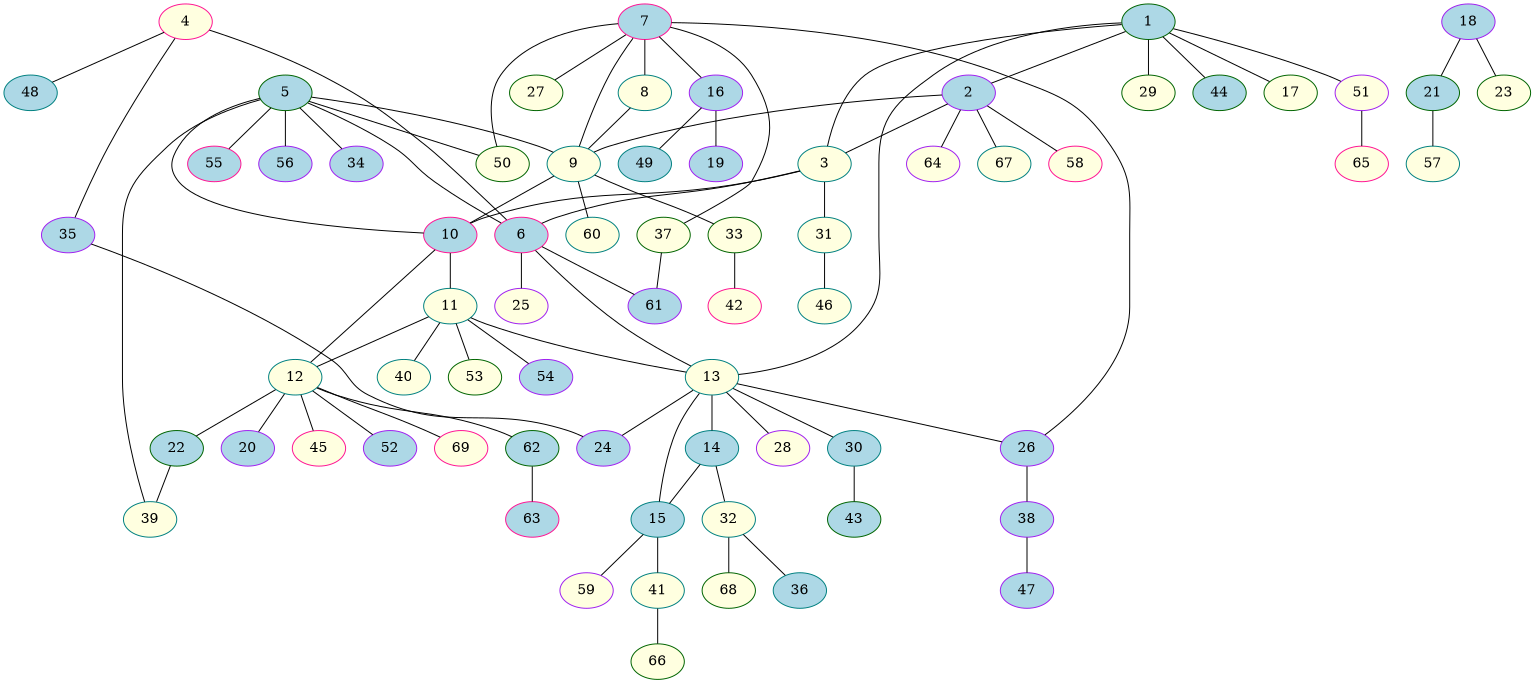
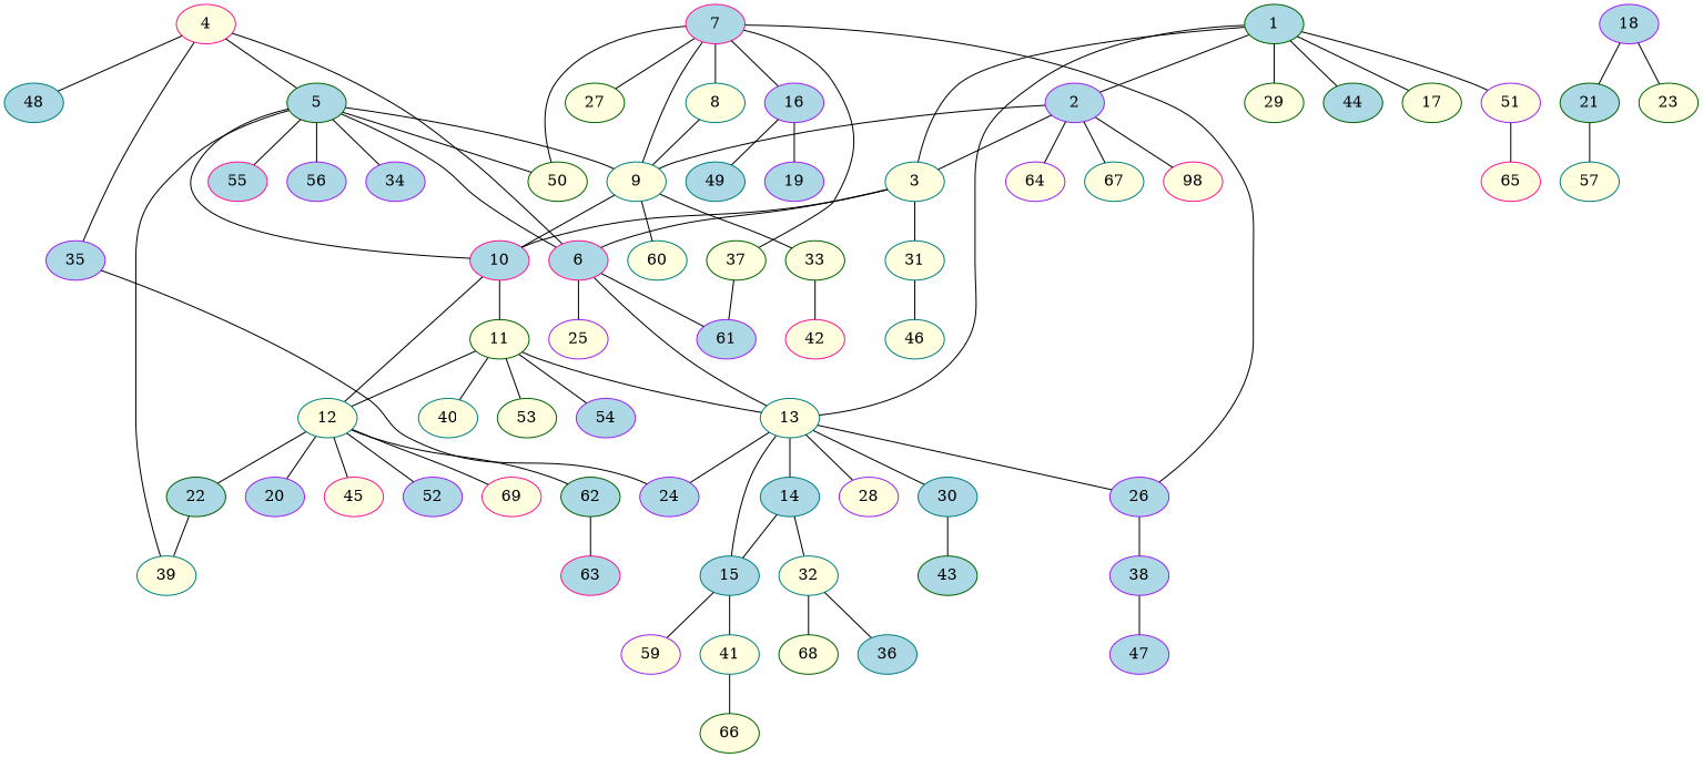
  graph {
    node [color=purple fillcolor=lightyellow style=filled]
    1 [color=darkgreen fillcolor=lightblue]
    2 [fillcolor=lightblue]
    3 [color=teal]
    13 [color=teal]
    17 [color=darkgreen]
    29 [color=darkgreen]
    44 [color=darkgreen fillcolor=lightblue]
    51
    9 [color=teal]
-   58 [color=deeppink]
+   58 [color=deeppink label=98]
    64
    67 [color=teal]
    6 [color=deeppink fillcolor=lightblue]
    10 [color=deeppink fillcolor=lightblue]
    31 [color=teal]
    24 [fillcolor=lightblue]
    26 [fillcolor=lightblue]
    14 [color=teal fillcolor=lightblue]
    15 [color=teal fillcolor=lightblue]
    28
    30 [color=teal fillcolor=lightblue]
    65 [color=deeppink]
    33 [color=darkgreen]
    60 [color=teal]
    25
    61 [fillcolor=lightblue]
-   11 [color=teal]
+   11 [color=darkgreen]
    12 [color=teal]
    46 [color=teal]
    4 [color=deeppink]
    5 [color=darkgreen fillcolor=lightblue]
    35 [fillcolor=lightblue]
    48 [color=teal fillcolor=lightblue]
    34 [fillcolor=lightblue]
    39 [color=teal]
    50 [color=darkgreen]
    55 [color=deeppink fillcolor=lightblue]
    56 [fillcolor=lightblue]
    18 [fillcolor=lightblue]
    21 [color=darkgreen fillcolor=lightblue]
    23 [color=darkgreen]
    7 [color=deeppink fillcolor=lightblue]
    8 [color=teal]
    16 [fillcolor=lightblue]
    27 [color=darkgreen]
    37 [color=darkgreen]
    19 [fillcolor=lightblue]
    49 [color=teal fillcolor=lightblue]
    38 [fillcolor=lightblue]
    32 [color=teal]
    42 [color=deeppink]
    40 [color=teal]
    53 [color=darkgreen]
    54 [fillcolor=lightblue]
    20 [fillcolor=lightblue]
    22 [color=darkgreen fillcolor=lightblue]
    45 [color=deeppink]
    52 [fillcolor=lightblue]
    62 [color=darkgreen fillcolor=lightblue]
    69 [color=deeppink]
    63 [color=deeppink fillcolor=lightblue]
    41 [color=teal]
    59
    43 [color=darkgreen fillcolor=lightblue]
    36 [color=teal fillcolor=lightblue]
    68 [color=darkgreen]
    66 [color=darkgreen]
    57 [color=teal]
    47 [fillcolor=lightblue]
    1 -- 2
    1 -- 3
    1 -- 13
    1 -- 17
    1 -- 29
    1 -- 44
    1 -- 51
    2 -- 3
    2 -- 9
    2 -- 58
    2 -- 64
    2 -- 67
    3 -- 6
    3 -- 10
    3 -- 31
    13 -- 24
    13 -- 26
    13 -- 14
    13 -- 15
    13 -- 28
    13 -- 30
    51 -- 65
    9 -- 10
    9 -- 33
    9 -- 60
    6 -- 13
    6 -- 25
    6 -- 61
    10 -- 11
    10 -- 12
    31 -- 46
    26 -- 38
    14 -- 15
    14 -- 32
    15 -- 41
    15 -- 59
    30 -- 43
    33 -- 42
    11 -- 13
    11 -- 12
    11 -- 40
    11 -- 53
    11 -- 54
    12 -- 20
    12 -- 22
    12 -- 45
    12 -- 52
    12 -- 62
    12 -- 69
    4 -- 6
+   4 -- 5
    4 -- 35
    4 -- 48
    5 -- 9
    5 -- 6
    5 -- 10
    5 -- 34
    5 -- 39
    5 -- 50
    5 -- 55
    5 -- 56
    35 -- 24
    18 -- 21
    18 -- 23
    21 -- 57
    7 -- 9
    7 -- 26
    7 -- 50
    7 -- 8
    7 -- 16
    7 -- 27
    7 -- 37
    8 -- 9
    16 -- 19
    16 -- 49
    37 -- 61
    38 -- 47
    32 -- 36
    32 -- 68
    22 -- 39
    62 -- 63
    41 -- 66
  }
